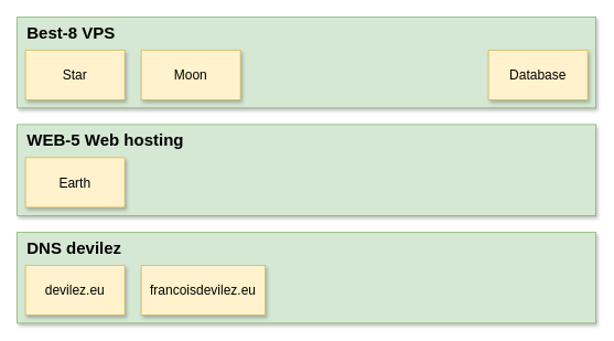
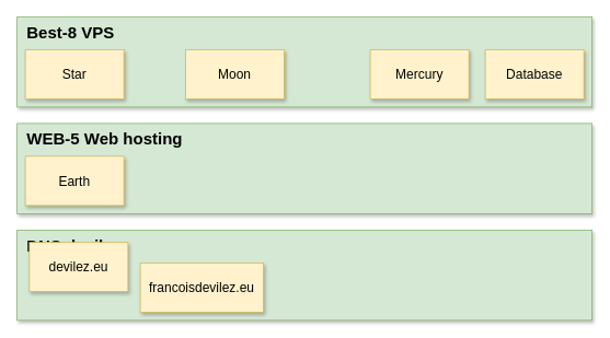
  <mxCell id="0" />
  <mxCell id="1" parent="0" />
  <mxCell id="2" value="&lt;b&gt;&lt;font style=&quot;font-size: 20px&quot;&gt;Best-8 VPS&lt;/font&gt;&lt;/b&gt;" style="rounded=0;whiteSpace=wrap;html=1;verticalAlign=top;fillColor=#d5e8d4;strokeColor=#82b366;spacingLeft=10;align=left;shadow=1;" vertex="1" parent="1"><mxGeometry x="20" y="20" width="700" height="110" as="geometry" /></mxCell>
  <mxCell id="3" value="Star" style="rounded=0;whiteSpace=wrap;html=1;verticalAlign=middle;fontSize=16;fillColor=#fff2cc;strokeColor=#d6b656;shadow=1;" vertex="1" parent="1"><mxGeometry x="30" y="60" width="120" height="60" as="geometry" /></mxCell>
- <mxCell id="4" value="Moon" style="rounded=0;whiteSpace=wrap;html=1;verticalAlign=middle;fontSize=16;fillColor=#fff2cc;strokeColor=#d6b656;shadow=1;" vertex="1" parent="1"><mxGeometry x="170" y="60" width="120" height="60" as="geometry" /></mxCell>
+ <mxCell id="4" value="Moon" style="rounded=0;whiteSpace=wrap;html=1;verticalAlign=middle;fontSize=16;fillColor=#fff2cc;strokeColor=#d6b656;shadow=1;" vertex="1" parent="1"><mxGeometry x="225" y="60" width="120" height="60" as="geometry" /></mxCell>
+ <mxCell id="5" value="Mercury" style="rounded=0;whiteSpace=wrap;html=1;verticalAlign=middle;fontSize=16;fillColor=#fff2cc;strokeColor=#d6b656;shadow=1;" vertex="1" parent="1"><mxGeometry x="450" y="60" width="120" height="60" as="geometry" /></mxCell>
  <mxCell id="6" value="Database" style="rounded=0;whiteSpace=wrap;html=1;verticalAlign=middle;fontSize=16;fillColor=#fff2cc;strokeColor=#d6b656;shadow=1;" vertex="1" parent="1"><mxGeometry x="590" y="60" width="120" height="60" as="geometry" /></mxCell>
  <mxCell id="7" value="&lt;span style=&quot;font-size: 20px&quot;&gt;&lt;b&gt;WEB-5 Web hosting&lt;/b&gt;&lt;/span&gt;" style="rounded=0;whiteSpace=wrap;html=1;verticalAlign=top;fillColor=#d5e8d4;strokeColor=#82b366;spacingLeft=10;align=left;shadow=1;" vertex="1" parent="1"><mxGeometry x="20" y="150" width="700" height="110" as="geometry" /></mxCell>
  <mxCell id="8" value="Earth" style="rounded=0;whiteSpace=wrap;html=1;verticalAlign=middle;fontSize=16;fillColor=#fff2cc;strokeColor=#d6b656;shadow=1;" vertex="1" parent="1"><mxGeometry x="30" y="190" width="120" height="60" as="geometry" /></mxCell>
  <mxCell id="9" value="&lt;span style=&quot;font-size: 20px&quot;&gt;&lt;b&gt;DNS devilez&lt;/b&gt;&lt;/span&gt;" style="rounded=0;whiteSpace=wrap;html=1;verticalAlign=top;fillColor=#d5e8d4;strokeColor=#82b366;spacingLeft=10;align=left;shadow=1;" vertex="1" parent="1"><mxGeometry x="20" y="280" width="700" height="110" as="geometry" /></mxCell>
- <mxCell id="10" value="devilez.eu" style="rounded=0;whiteSpace=wrap;html=1;verticalAlign=middle;fontSize=16;fillColor=#fff2cc;strokeColor=#d6b656;shadow=1;" vertex="1" parent="1"><mxGeometry x="30" y="320" width="120" height="60" as="geometry" /></mxCell>
+ <mxCell id="10" value="devilez.eu" style="rounded=0;whiteSpace=wrap;html=1;verticalAlign=middle;fontSize=16;fillColor=#fff2cc;strokeColor=#d6b656;shadow=1;" vertex="1" parent="1"><mxGeometry x="35" y="295" width="120" height="60" as="geometry" /></mxCell>
  <mxCell id="11" value="francoisdevilez.eu" style="rounded=0;whiteSpace=wrap;html=1;verticalAlign=middle;fontSize=16;fillColor=#fff2cc;strokeColor=#d6b656;shadow=1;" vertex="1" parent="1"><mxGeometry x="170" y="320" width="150" height="60" as="geometry" /></mxCell>
